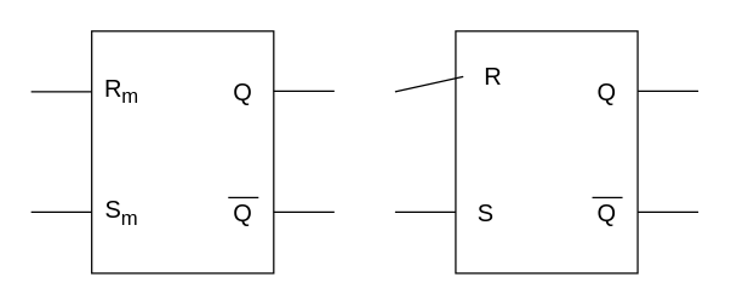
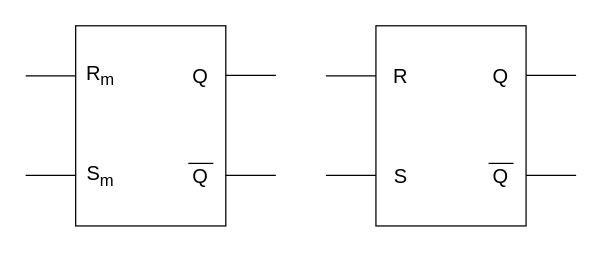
  <mxCell id="0" />
  <mxCell id="1" parent="0" />
  <mxCell id="2" value="" style="rounded=0;whiteSpace=wrap;html=1;" vertex="1" parent="1"><mxGeometry x="60" y="20" width="120" height="160" as="geometry" /></mxCell>
  <mxCell id="3" value="&lt;font style=&quot;font-size: 16px&quot;&gt;R&lt;sub&gt;m&lt;/sub&gt;&lt;/font&gt;" style="text;html=1;strokeColor=none;fillColor=none;align=center;verticalAlign=middle;whiteSpace=wrap;rounded=0;" vertex="1" parent="1"><mxGeometry x="60" y="50" width="40" height="20" as="geometry" /></mxCell>
  <mxCell id="4" value="&lt;font style=&quot;font-size: 16px&quot;&gt;S&lt;sub&gt;m&lt;/sub&gt;&lt;/font&gt;" style="text;html=1;strokeColor=none;fillColor=none;align=center;verticalAlign=middle;whiteSpace=wrap;rounded=0;" vertex="1" parent="1"><mxGeometry x="60" y="130" width="40" height="20" as="geometry" /></mxCell>
  <mxCell id="5" value="&lt;span style=&quot;font-size: 16px&quot;&gt;Q&lt;/span&gt;" style="text;html=1;strokeColor=none;fillColor=none;align=center;verticalAlign=middle;whiteSpace=wrap;rounded=0;" vertex="1" parent="1"><mxGeometry x="140" y="50" width="40" height="20" as="geometry" /></mxCell>
  <mxCell id="6" value="&lt;span style=&quot;font-size: 16px&quot;&gt;Q&lt;/span&gt;" style="text;html=1;strokeColor=none;fillColor=none;align=center;verticalAlign=middle;whiteSpace=wrap;rounded=0;" vertex="1" parent="1"><mxGeometry x="140" y="130" width="40" height="20" as="geometry" /></mxCell>
  <mxCell id="7" value="" style="endArrow=none;html=1;entryX=0.75;entryY=0;entryDx=0;entryDy=0;" edge="1" parent="1" target="6"><mxGeometry width="50" height="50" relative="1" as="geometry"><mxPoint x="150" y="130" as="sourcePoint" /><mxPoint x="200" y="80" as="targetPoint" /></mxGeometry></mxCell>
  <mxCell id="8" value="" style="endArrow=none;html=1;entryX=0;entryY=0.5;entryDx=0;entryDy=0;" edge="1" parent="1" target="3"><mxGeometry width="50" height="50" relative="1" as="geometry"><mxPoint x="20" y="60" as="sourcePoint" /><mxPoint x="30" y="30" as="targetPoint" /></mxGeometry></mxCell>
  <mxCell id="9" value="" style="endArrow=none;html=1;entryX=0;entryY=0.5;entryDx=0;entryDy=0;" edge="1" parent="1"><mxGeometry width="50" height="50" relative="1" as="geometry"><mxPoint x="20" y="139.66" as="sourcePoint" /><mxPoint x="60" y="139.66" as="targetPoint" /></mxGeometry></mxCell>
  <mxCell id="10" value="" style="endArrow=none;html=1;entryX=0;entryY=0.5;entryDx=0;entryDy=0;" edge="1" parent="1"><mxGeometry width="50" height="50" relative="1" as="geometry"><mxPoint x="180" y="59.66" as="sourcePoint" /><mxPoint x="220" y="59.66" as="targetPoint" /></mxGeometry></mxCell>
  <mxCell id="11" value="" style="endArrow=none;html=1;entryX=0;entryY=0.5;entryDx=0;entryDy=0;" edge="1" parent="1"><mxGeometry width="50" height="50" relative="1" as="geometry"><mxPoint x="180" y="139.66" as="sourcePoint" /><mxPoint x="220" y="139.66" as="targetPoint" /></mxGeometry></mxCell>
  <mxCell id="12" value="" style="rounded=0;whiteSpace=wrap;html=1;" vertex="1" parent="1"><mxGeometry x="300" y="20" width="120" height="160" as="geometry" /></mxCell>
- <mxCell id="13" value="&lt;font style=&quot;font-size: 16px&quot;&gt;R&lt;/font&gt;" style="text;html=1;strokeColor=none;fillColor=none;align=center;verticalAlign=middle;whiteSpace=wrap;rounded=0;" vertex="1" parent="1"><mxGeometry x="305" y="40" width="40" height="20" as="geometry" /></mxCell>
+ <mxCell id="13" value="&lt;font style=&quot;font-size: 16px&quot;&gt;R&lt;/font&gt;" style="text;html=1;strokeColor=none;fillColor=none;align=center;verticalAlign=middle;whiteSpace=wrap;rounded=0;" vertex="1" parent="1"><mxGeometry x="300" y="50" width="40" height="20" as="geometry" /></mxCell>
  <mxCell id="14" value="&lt;font style=&quot;font-size: 16px&quot;&gt;S&lt;/font&gt;" style="text;html=1;strokeColor=none;fillColor=none;align=center;verticalAlign=middle;whiteSpace=wrap;rounded=0;" vertex="1" parent="1"><mxGeometry x="300" y="130" width="40" height="20" as="geometry" /></mxCell>
  <mxCell id="15" value="&lt;span style=&quot;font-size: 16px&quot;&gt;Q&lt;/span&gt;" style="text;html=1;strokeColor=none;fillColor=none;align=center;verticalAlign=middle;whiteSpace=wrap;rounded=0;" vertex="1" parent="1"><mxGeometry x="380" y="50" width="40" height="20" as="geometry" /></mxCell>
  <mxCell id="16" value="&lt;span style=&quot;font-size: 16px&quot;&gt;Q&lt;/span&gt;" style="text;html=1;strokeColor=none;fillColor=none;align=center;verticalAlign=middle;whiteSpace=wrap;rounded=0;" vertex="1" parent="1"><mxGeometry x="380" y="130" width="40" height="20" as="geometry" /></mxCell>
  <mxCell id="17" value="" style="endArrow=none;html=1;entryX=0.75;entryY=0;entryDx=0;entryDy=0;" edge="1" parent="1" target="16"><mxGeometry width="50" height="50" relative="1" as="geometry"><mxPoint x="390" y="130" as="sourcePoint" /><mxPoint x="440" y="80" as="targetPoint" /></mxGeometry></mxCell>
  <mxCell id="18" value="" style="endArrow=none;html=1;entryX=0;entryY=0.5;entryDx=0;entryDy=0;" edge="1" parent="1" target="13"><mxGeometry width="50" height="50" relative="1" as="geometry"><mxPoint x="260" y="60" as="sourcePoint" /><mxPoint x="270" y="30" as="targetPoint" /></mxGeometry></mxCell>
  <mxCell id="19" value="" style="endArrow=none;html=1;entryX=0;entryY=0.5;entryDx=0;entryDy=0;" edge="1" parent="1"><mxGeometry width="50" height="50" relative="1" as="geometry"><mxPoint x="260" y="139.66" as="sourcePoint" /><mxPoint x="300" y="139.66" as="targetPoint" /></mxGeometry></mxCell>
  <mxCell id="20" value="" style="endArrow=none;html=1;entryX=0;entryY=0.5;entryDx=0;entryDy=0;" edge="1" parent="1"><mxGeometry width="50" height="50" relative="1" as="geometry"><mxPoint x="420" y="59.66" as="sourcePoint" /><mxPoint x="460" y="59.66" as="targetPoint" /></mxGeometry></mxCell>
  <mxCell id="21" value="" style="endArrow=none;html=1;entryX=0;entryY=0.5;entryDx=0;entryDy=0;" edge="1" parent="1"><mxGeometry width="50" height="50" relative="1" as="geometry"><mxPoint x="420" y="139.66" as="sourcePoint" /><mxPoint x="460" y="139.66" as="targetPoint" /></mxGeometry></mxCell>
